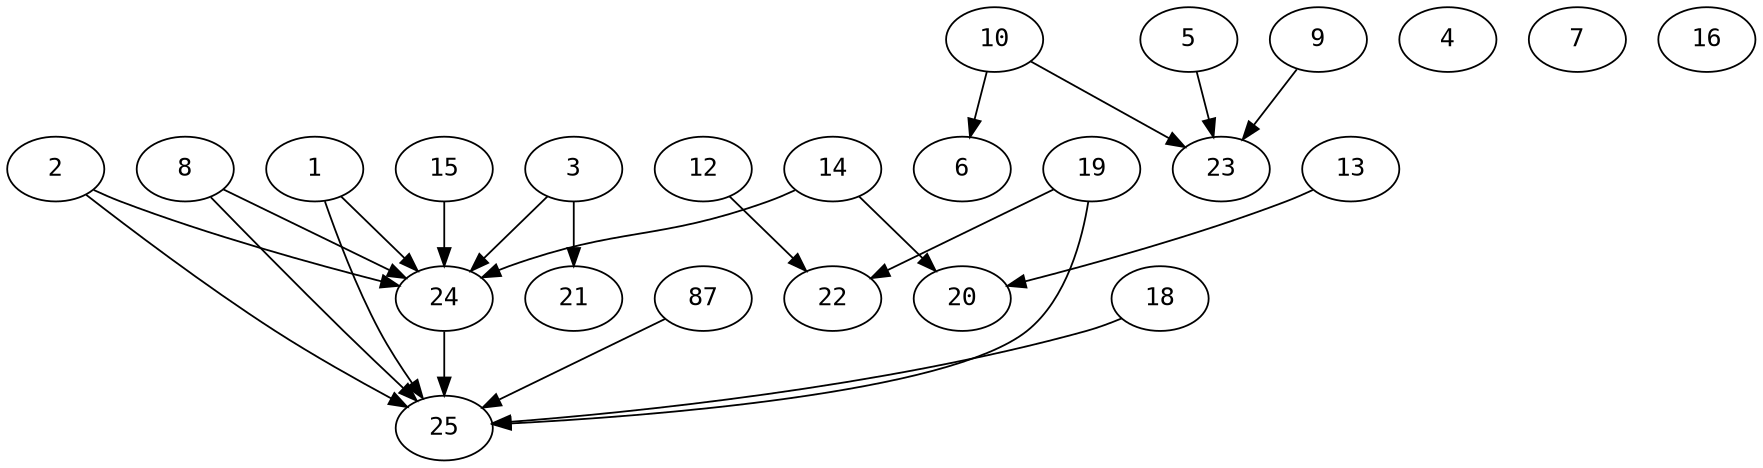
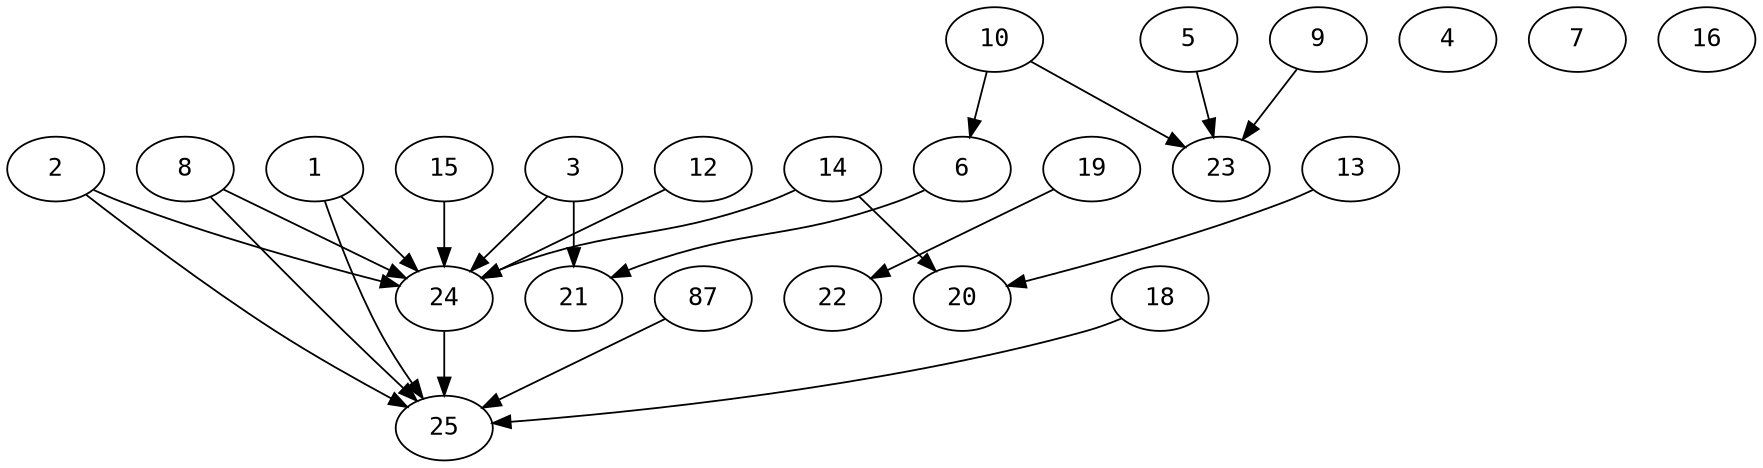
  digraph {
    fontname="DejaVu Sans Mono"
    node [alpha=0.15 fontname="DejaVu Sans Mono"]
    edge [fontname="DejaVu Sans Mono"]
    1 [alpha=0.14 expect_size=31990784]
    24 [alpha=0.16 expect_size=30969856]
    25 [alpha=0.10 expect_size=18246656]
    2 [alpha=0.13 expect_size=24594432]
    3 [alpha=0.12 expect_size=27212800]
    21 [alpha=0.13 expect_size=24886272]
    4 [alpha=0.12 expect_size=16006144]
    5 [expect_size=19971072]
    23 [alpha=0.09 expect_size=38578176]
    6 [alpha=0.09 expect_size=48478208]
    7 [expect_size=50909184]
    8 [alpha=0.19 expect_size=31440896]
    9 [alpha=0.11 expect_size=35707904]
    10 [alpha=0.07 expect_size=29437952]
    12 [alpha=0.05 expect_size=39152640]
    20 [alpha=0.08 expect_size=7305216]
    13 [alpha=0.17 expect_size=23710720]
    14 [expect_size=51438592]
    15 [alpha=0.07 expect_size=32496640]
    16 [alpha=0.00 expect_size=19779584]
    n21 [alpha=0.03 expect_size=42159104 label=87]
    18 [alpha=0.08 expect_size=31332352]
    19 [alpha=0.14 expect_size=29222912]
    22 [alpha=0.06 expect_size=25968640]
    1 -> 24
    1 -> 25
    24 -> 25
    2 -> 24
    2 -> 25
    3 -> 24
    3 -> 21
    5 -> 23
+   6 -> 21
    8 -> 24
    8 -> 25
    9 -> 23
    10 -> 23
    10 -> 6
-   12 -> 22
+   12 -> 24
    13 -> 20
    14 -> 24
    14 -> 20
    15 -> 24
    n21 -> 25
    18 -> 25
-   19 -> 25
    19 -> 22
  }
